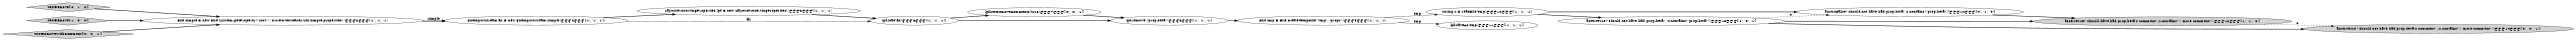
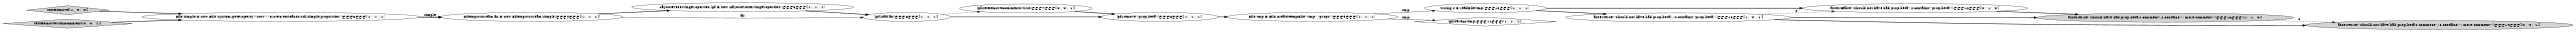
  digraph {
    rankdir=LR
    node [fillcolor=white shape=ellipse style=filled]
    edge [style=bold]
    n1 [label="FileInputStream fis = new FileInputStream(simple)@@@4@@@['1', '1', '1']"]
    n2 [label="LayoutPreservingProperties lpf = new LayoutPreservingProperties()@@@5@@@['1', '1', '1']"]
    n3 [label="lpf.load(fis)@@@6@@@['1', '1', '1']"]
    n4 [label="lpf.setRemoveComments(true)@@@7@@@['0', '0', '1']"]
    n5 [label="lpf.remove(\"prop.beta\")@@@8@@@['1', '1', '1']"]
    n6 [fillcolor=lightgray label="assertTrue(\"should have had prop.beta's comment\",s.contains(\"! more comment\"))@@@13@@@['1', '1', '0']"]
    n7 [fillcolor=lightgray label="assertTrue(\"should not have had prop.beta's comment\",!s.contains(\"! more comment\"))@@@14@@@['0', '0', '1']"]
    n8 [label="String s = readFile(tmp)@@@12@@@['1', '1', '1']"]
    n9 [label="assertTrue(\"should not have had prop.beta\",!s.contains(\"prop.beta\"))@@@13@@@['1', '0', '1']"]
    n10 [label="assertFalse(\"should not have had prop.beta\",s.contains(\"prop.beta\"))@@@12@@@['0', '1', '0']"]
    n11 [label="File simple = new File(System.getProperty(\"root\"),\"src/etc/testcases/util/simple.properties\")@@@3@@@['1', '1', '1']"]
    n12 [label="File tmp = File.createTempFile(\"tmp\",\"props\")@@@9@@@['1', '1', '1']"]
-   n13 [label="lpf.saveAs(tmp)@@@11@@@['1', '1', '1']"]
-   n14 [fillcolor=lightgray label="testRemove['0', '1', '0']" shape=diamond]
+   n13 [label="lpf.saveAs(tmp)@@@11@@@['1', '1', '1']" shape=diamond]
    n15 [fillcolor=lightgray label="testRemove['1', '0', '0']" shape=diamond]
    n16 [fillcolor=lightgray label="testRemoveWithComment['0', '0', '1']" shape=diamond]
    n1 -> n2
    n1 -> n3 [label=fis style=solid]
    n2 -> n3
-   n3 -> n4
+   n3 -> n4 [style=dashed]
    n3 -> n5
    n4 -> n5
    n5 -> n12
    n6 -> n7 [label=0 style=dashed]
    n8 -> n9
    n8 -> n10
    n9 -> n6
    n9 -> n7
    n9 -> n10 [label=0 style=dashed]
    n10 -> n6
    n11 -> n1 [label=simple style=solid]
    n11 -> n1
    n12 -> n8 [label=tmp style=solid]
    n12 -> n13 [label=tmp style=solid]
-   n14 -> n11
    n15 -> n11
    n16 -> n11
  }
